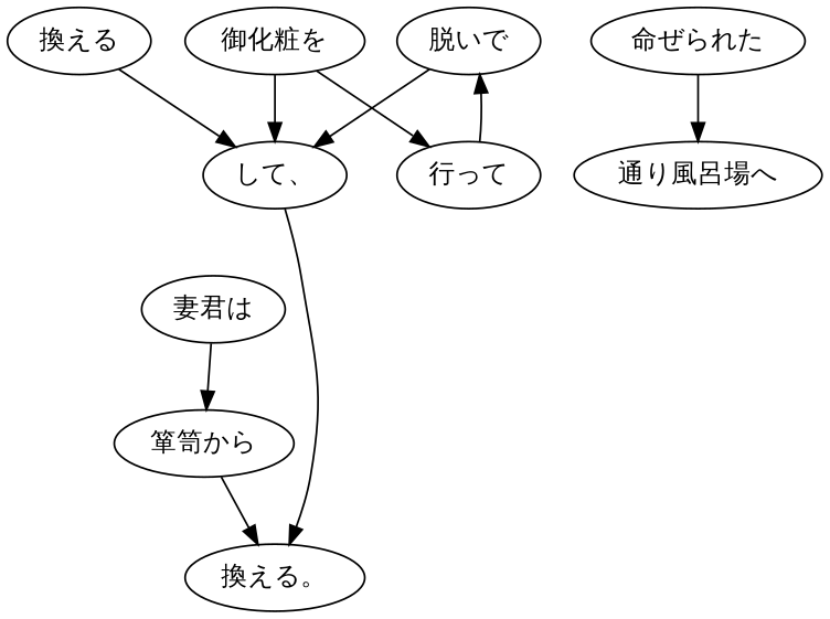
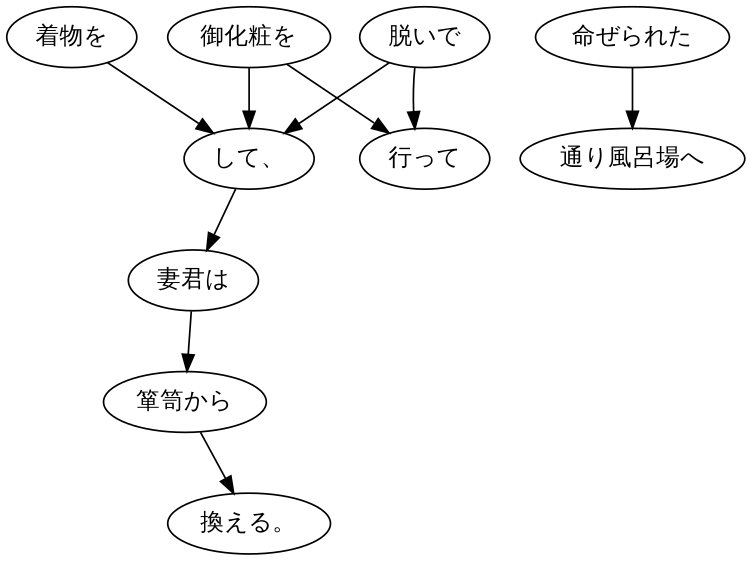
  digraph {
    fontname="Noto Serif"
    node [fontname="Noto Serif"]
    edge [fontname="Noto Serif"]
    n1 [label="妻君は"]
    n2 [label="箪笥から"]
    n3 [label="換える。"]
    n4 [label="命ぜられた"]
    n5 [label="通り風呂場へ"]
    n6 [label="行って"]
    n7 [label="脱いで"]
    n8 [label="して、"]
    n9 [label="御化粧を"]
-   n10 [label="換える"]
+   n10 [label="着物を"]
    n1 -> n2
    n2 -> n3
    n4 -> n5
-   n6 -> n7
+   n7 -> n6
    n7 -> n8
-   n8 -> n3
+   n8 -> n1
    n9 -> n6
    n9 -> n8
    n10 -> n8
  }
